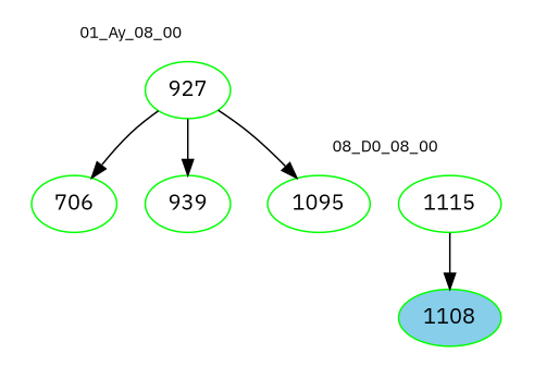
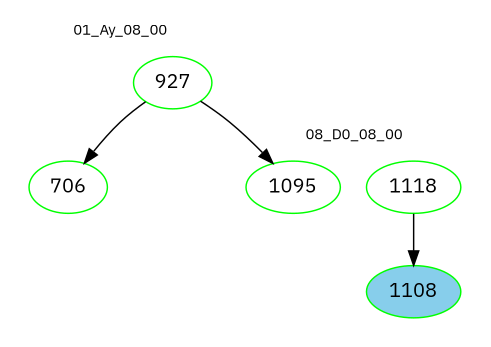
  digraph {
    fontname="IBM Plex Sans"
    node [color=green fillcolor=white fontname="IBM Plex Sans" style=filled]
    edge [color=black fontname="IBM Plex Sans"]
    n1 [label=927]
    n2 [label=706]
-   n3 [label=939]
-   n4 [label=1115]
+   n4 [label=1118]
    n5 [label=1095]
    n6 [fillcolor=skyblue label=1108]
    subgraph cluster_1 {
      color=white
      fontsize=10
      label="01_Ay_08_00"
      n1
      n2
-     n3
    }
    subgraph cluster_2 {
      color=white
      fontsize=10
      label="08_D0_08_00"
      n4
      n5
      n6
    }
    n1 -> n2
-   n1 -> n3
    n1 -> n5
    n4 -> n6
  }
